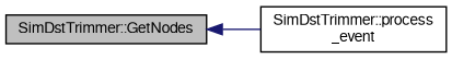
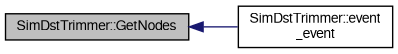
  digraph {
    rankdir=LR
    node [color=black fontname=FreeSans fontsize=10 shape=record]
    n1 [fillcolor=grey75 fontcolor=black height=0.2 label="SimDstTrimmer::GetNodes" style=filled width=0.4]
-   n2 [height=0.2 label="SimDstTrimmer::process\l_event" width=0.4]
+   n2 [height=0.2 label="SimDstTrimmer::event\l_event" width=0.4]
    n1 -> n2 [color=midnightblue dir=back fontname=FreeSans fontsize=10 labelfontname=FreeSans labelfontsize=10 style=solid]
  }
